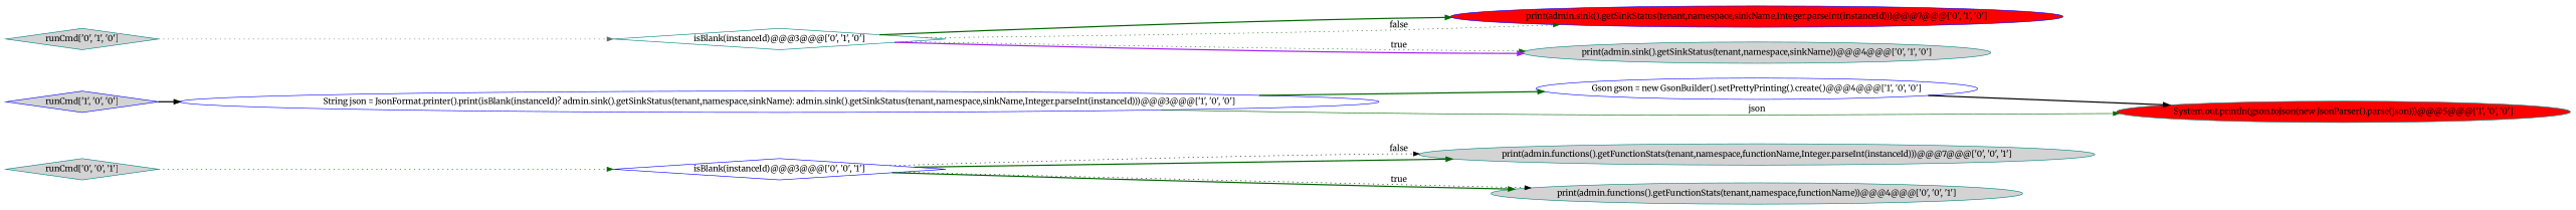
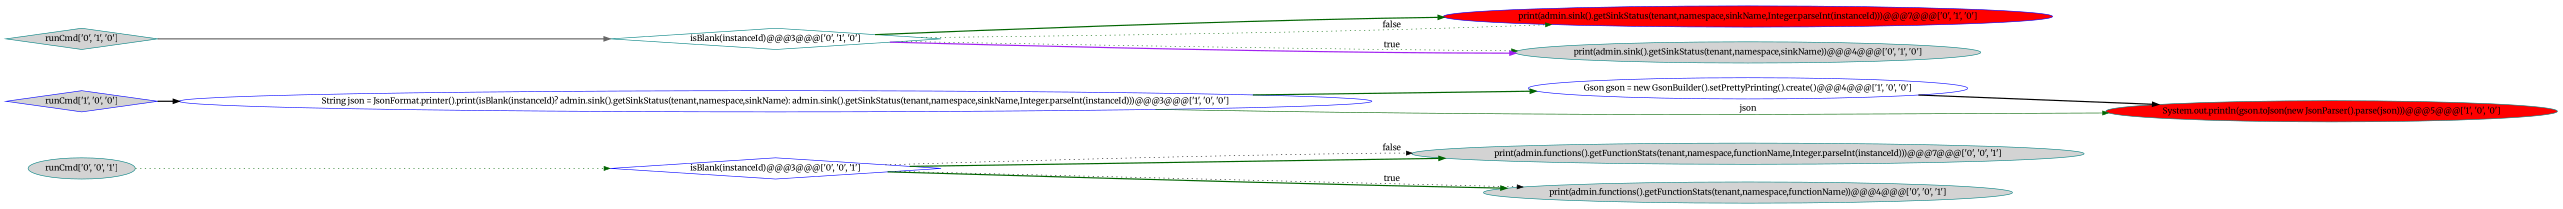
  digraph {
    fontname=Merriweather
    rankdir=LR
    node [color=teal fillcolor=lightgray fontname=Merriweather shape=ellipse style=filled]
    edge [color=darkgreen fontname=Merriweather style=bold]
    n1 [label="print(admin.functions().getFunctionStats(tenant,namespace,functionName,Integer.parseInt(instanceId)))@@@7@@@['0', '0', '1']"]
    n2 [color=blue fillcolor=white label="Gson gson = new GsonBuilder().setPrettyPrinting().create()@@@4@@@['1', '0', '0']"]
    n3 [fillcolor=red label="System.out.println(gson.toJson(new JsonParser().parse(json)))@@@5@@@['1', '0', '0']"]
-   n4 [label="runCmd['0', '0', '1']" shape=diamond]
+   n4 [label="runCmd['0', '0', '1']"]
    n5 [color=blue fillcolor=white label="isBlank(instanceId)@@@3@@@['0', '0', '1']" shape=diamond]
    n6 [label="print(admin.functions().getFunctionStats(tenant,namespace,functionName))@@@4@@@['0', '0', '1']"]
    n7 [label="runCmd['0', '1', '0']" shape=diamond]
    n8 [fillcolor=white label="isBlank(instanceId)@@@3@@@['0', '1', '0']" shape=diamond]
    n9 [color=blue fillcolor=red label="print(admin.sink().getSinkStatus(tenant,namespace,sinkName,Integer.parseInt(instanceId)))@@@7@@@['0', '1', '0']"]
    n10 [label="print(admin.sink().getSinkStatus(tenant,namespace,sinkName))@@@4@@@['0', '1', '0']"]
    n11 [color=blue label="runCmd['1', '0', '0']" shape=diamond]
    n12 [color=blue fillcolor=white label="String json = JsonFormat.printer().print(isBlank(instanceId)? admin.sink().getSinkStatus(tenant,namespace,sinkName): admin.sink().getSinkStatus(tenant,namespace,sinkName,Integer.parseInt(instanceId)))@@@3@@@['1', '0', '0']"]
    n2 -> n3 [color=black]
    n4 -> n5 [style=dotted]
    n5 -> n1 [color=black label=false style=dotted]
    n5 -> n1
    n5 -> n6 [color=black label=true style=dotted]
    n5 -> n6
-   n7 -> n8 [color=gray40 style=dotted]
+   n7 -> n8 [color=gray40]
    n8 -> n9
    n8 -> n9 [label=false style=dotted]
    n8 -> n10 [label=true style=dotted]
    n8 -> n10 [color=purple]
    n11 -> n12 [color=black]
    n12 -> n2
    n12 -> n3 [label=json style=solid]
  }
